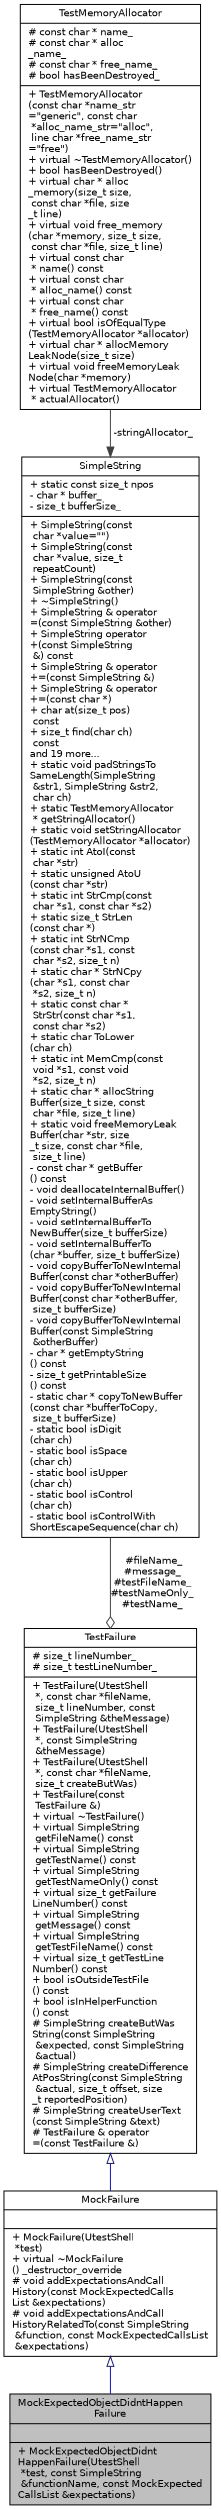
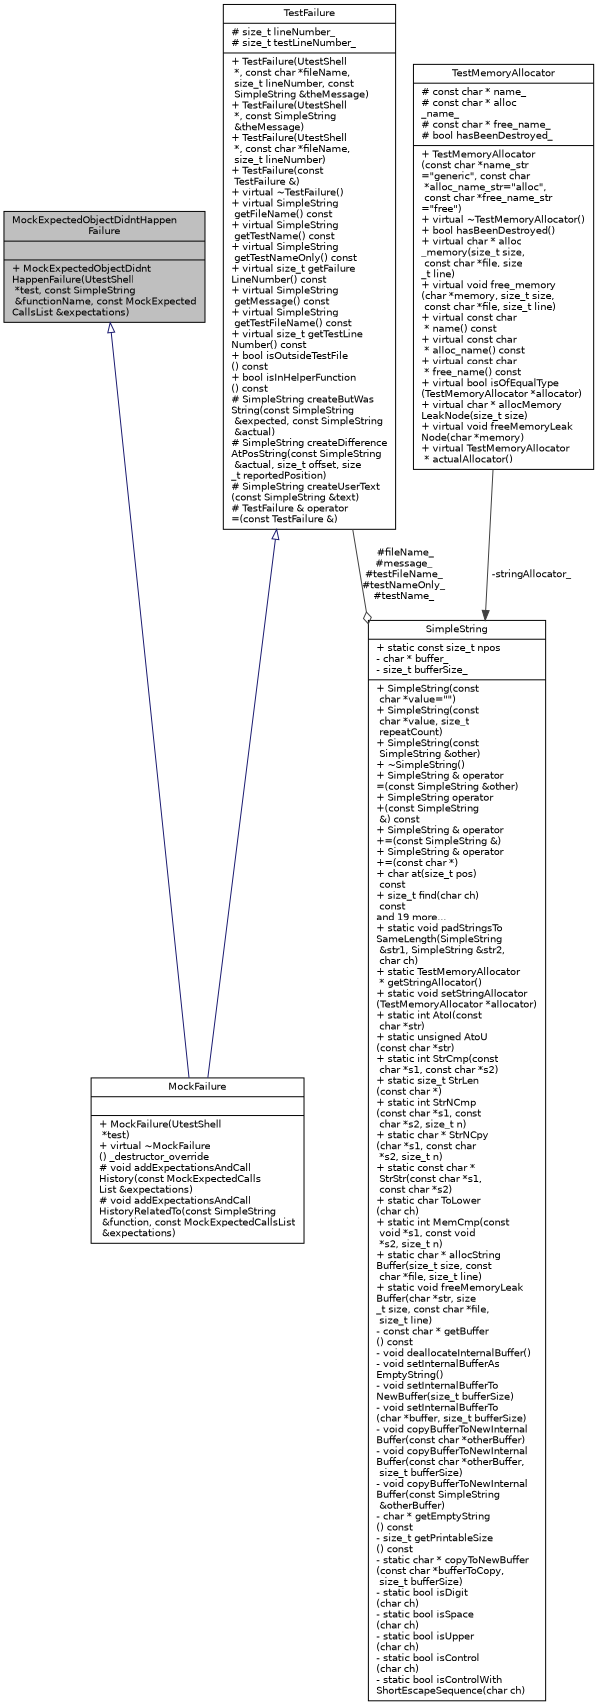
  digraph {
    node [color=black fillcolor=white fontname=Helvetica fontsize=10 shape=record style=filled]
    edge [color=midnightblue fontname=Helvetica fontsize=10 labelfontname=Helvetica labelfontsize=10 style=solid]
    n1 [fillcolor=grey75 fontcolor=black height=0.2 label="{MockExpectedObjectDidntHappen\lFailure\n||+  MockExpectedObjectDidnt\lHappenFailure(UtestShell\l *test, const SimpleString\l &functionName, const MockExpected\lCallsList &expectations)\l}" width=0.4]
    n2 [height=0.2 label="{MockFailure\n||+  MockFailure(UtestShell\l *test)\l+ virtual ~MockFailure\l() _destructor_override\l# void addExpectationsAndCall\lHistory(const MockExpectedCalls\lList &expectations)\l# void addExpectationsAndCall\lHistoryRelatedTo(const SimpleString\l &function, const MockExpectedCallsList\l &expectations)\l}" width=0.4]
-   n3 [height=0.2 label="{TestFailure\n|# size_t lineNumber_\l# size_t testLineNumber_\l|+  TestFailure(UtestShell\l *, const char *fileName,\l size_t lineNumber, const\l SimpleString &theMessage)\l+  TestFailure(UtestShell\l *, const SimpleString\l &theMessage)\l+  TestFailure(UtestShell\l *, const char *fileName,\l size_t createButWas)\l+  TestFailure(const\l TestFailure &)\l+ virtual ~TestFailure()\l+ virtual SimpleString\l getFileName() const\l+ virtual SimpleString\l getTestName() const\l+ virtual SimpleString\l getTestNameOnly() const\l+ virtual size_t getFailure\lLineNumber() const\l+ virtual SimpleString\l getMessage() const\l+ virtual SimpleString\l getTestFileName() const\l+ virtual size_t getTestLine\lNumber() const\l+ bool isOutsideTestFile\l() const\l+ bool isInHelperFunction\l() const\l# SimpleString createButWas\lString(const SimpleString\l &expected, const SimpleString\l &actual)\l# SimpleString createDifference\lAtPosString(const SimpleString\l &actual, size_t offset, size\l_t reportedPosition)\l# SimpleString createUserText\l(const SimpleString &text)\l# TestFailure & operator\l=(const TestFailure &)\l}" width=0.4]
+   n3 [height=0.2 label="{TestFailure\n|# size_t lineNumber_\l# size_t testLineNumber_\l|+  TestFailure(UtestShell\l *, const char *fileName,\l size_t lineNumber, const\l SimpleString &theMessage)\l+  TestFailure(UtestShell\l *, const SimpleString\l &theMessage)\l+  TestFailure(UtestShell\l *, const char *fileName,\l size_t lineNumber)\l+  TestFailure(const\l TestFailure &)\l+ virtual ~TestFailure()\l+ virtual SimpleString\l getFileName() const\l+ virtual SimpleString\l getTestName() const\l+ virtual SimpleString\l getTestNameOnly() const\l+ virtual size_t getFailure\lLineNumber() const\l+ virtual SimpleString\l getMessage() const\l+ virtual SimpleString\l getTestFileName() const\l+ virtual size_t getTestLine\lNumber() const\l+ bool isOutsideTestFile\l() const\l+ bool isInHelperFunction\l() const\l# SimpleString createButWas\lString(const SimpleString\l &expected, const SimpleString\l &actual)\l# SimpleString createDifference\lAtPosString(const SimpleString\l &actual, size_t offset, size\l_t reportedPosition)\l# SimpleString createUserText\l(const SimpleString &text)\l# TestFailure & operator\l=(const TestFailure &)\l}" width=0.4]
    n4 [height=0.2 label="{SimpleString\n|+ static const size_t npos\l- char * buffer_\l- size_t bufferSize_\l|+  SimpleString(const\l char *value=\"\")\l+  SimpleString(const\l char *value, size_t\l repeatCount)\l+  SimpleString(const\l SimpleString &other)\l+  ~SimpleString()\l+ SimpleString & operator\l=(const SimpleString &other)\l+ SimpleString operator\l+(const SimpleString\l &) const\l+ SimpleString & operator\l+=(const SimpleString &)\l+ SimpleString & operator\l+=(const char *)\l+ char at(size_t pos)\l const\l+ size_t find(char ch)\l const\land 19 more...\l+ static void padStringsTo\lSameLength(SimpleString\l &str1, SimpleString &str2,\l char ch)\l+ static TestMemoryAllocator\l * getStringAllocator()\l+ static void setStringAllocator\l(TestMemoryAllocator *allocator)\l+ static int AtoI(const\l char *str)\l+ static unsigned AtoU\l(const char *str)\l+ static int StrCmp(const\l char *s1, const char *s2)\l+ static size_t StrLen\l(const char *)\l+ static int StrNCmp\l(const char *s1, const\l char *s2, size_t n)\l+ static char * StrNCpy\l(char *s1, const char\l *s2, size_t n)\l+ static const char *\l StrStr(const char *s1,\l const char *s2)\l+ static char ToLower\l(char ch)\l+ static int MemCmp(const\l void *s1, const void\l *s2, size_t n)\l+ static char * allocString\lBuffer(size_t size, const\l char *file, size_t line)\l+ static void freeMemoryLeak\lBuffer(char *str, size\l_t size, const char *file,\l size_t line)\l- const char * getBuffer\l() const\l- void deallocateInternalBuffer()\l- void setInternalBufferAs\lEmptyString()\l- void setInternalBufferTo\lNewBuffer(size_t bufferSize)\l- void setInternalBufferTo\l(char *buffer, size_t bufferSize)\l- void copyBufferToNewInternal\lBuffer(const char *otherBuffer)\l- void copyBufferToNewInternal\lBuffer(const char *otherBuffer,\l size_t bufferSize)\l- void copyBufferToNewInternal\lBuffer(const SimpleString\l &otherBuffer)\l- char * getEmptyString\l() const\l- size_t getPrintableSize\l() const\l- static char * copyToNewBuffer\l(const char *bufferToCopy,\l size_t bufferSize)\l- static bool isDigit\l(char ch)\l- static bool isSpace\l(char ch)\l- static bool isUpper\l(char ch)\l- static bool isControl\l(char ch)\l- static bool isControlWith\lShortEscapeSequence(char ch)\l}" width=0.4]
-   n5 [height=0.2 label="{TestMemoryAllocator\n|# const char * name_\l# const char * alloc\l_name_\l# const char * free_name_\l# bool hasBeenDestroyed_\l|+  TestMemoryAllocator\l(const char *name_str\l=\"generic\", const char\l *alloc_name_str=\"alloc\",\l line char *free_name_str\l=\"free\")\l+ virtual ~TestMemoryAllocator()\l+ bool hasBeenDestroyed()\l+ virtual char * alloc\l_memory(size_t size,\l const char *file, size\l_t line)\l+ virtual void free_memory\l(char *memory, size_t size,\l const char *file, size_t line)\l+ virtual const char\l * name() const\l+ virtual const char\l * alloc_name() const\l+ virtual const char\l * free_name() const\l+ virtual bool isOfEqualType\l(TestMemoryAllocator *allocator)\l+ virtual char * allocMemory\lLeakNode(size_t size)\l+ virtual void freeMemoryLeak\lNode(char *memory)\l+ virtual TestMemoryAllocator\l * actualAllocator()\l}" width=0.4]
-   n2 -> n1 [arrowtail=onormal dir=back]
+   n5 [height=0.2 label="{TestMemoryAllocator\n|# const char * name_\l# const char * alloc\l_name_\l# const char * free_name_\l# bool hasBeenDestroyed_\l|+  TestMemoryAllocator\l(const char *name_str\l=\"generic\", const char\l *alloc_name_str=\"alloc\",\l const char *free_name_str\l=\"free\")\l+ virtual ~TestMemoryAllocator()\l+ bool hasBeenDestroyed()\l+ virtual char * alloc\l_memory(size_t size,\l const char *file, size\l_t line)\l+ virtual void free_memory\l(char *memory, size_t size,\l const char *file, size_t line)\l+ virtual const char\l * name() const\l+ virtual const char\l * alloc_name() const\l+ virtual const char\l * free_name() const\l+ virtual bool isOfEqualType\l(TestMemoryAllocator *allocator)\l+ virtual char * allocMemory\lLeakNode(size_t size)\l+ virtual void freeMemoryLeak\lNode(char *memory)\l+ virtual TestMemoryAllocator\l * actualAllocator()\l}" width=0.4]
+   n1 -> n2 [arrowtail=onormal dir=back]
    n3 -> n2 [arrowtail=onormal dir=back]
-   n4 -> n3 [arrowhead=odiamond color=grey25 label=" #fileName_\n#message_\n#testFileName_\n#testNameOnly_\n#testName_"]
+   n3 -> n4 [arrowhead=odiamond color=grey25 label=" #fileName_\n#message_\n#testFileName_\n#testNameOnly_\n#testName_"]
    n5 -> n4 [arrowhead=normal color=grey25 label=" -stringAllocator_"]
  }
